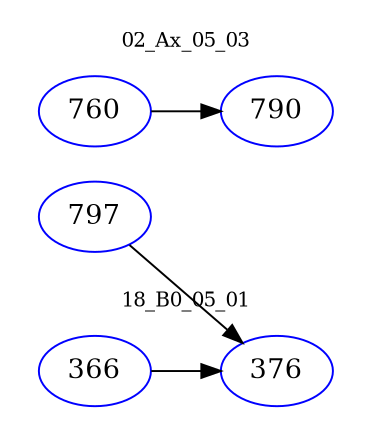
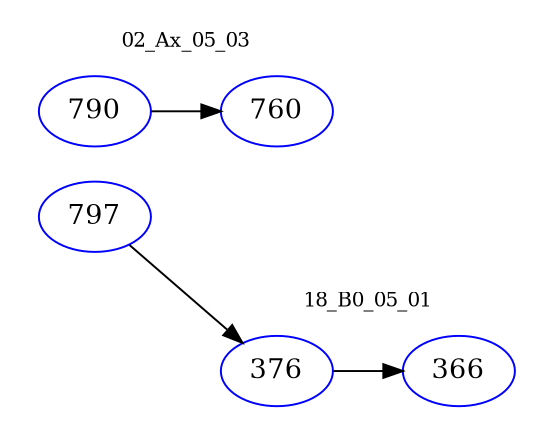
  digraph {
    rankdir=LR
    node [color=blue]
    edge [color=black]
    n1 [label=797]
    n2 [label=760]
    n3 [label=790]
    n4 [label=376]
    n5 [label=366]
    subgraph cluster_1 {
      color=white
      fontsize=10
      label="02_Ax_05_03"
      n1
      n2
      n3
    }
    subgraph cluster_2 {
      color=white
      fontsize=10
      label="18_B0_05_01"
      n4
      n5
    }
    n1 -> n4
-   n2 -> n3
-   n5 -> n4
+   n3 -> n2
+   n4 -> n5
  }
